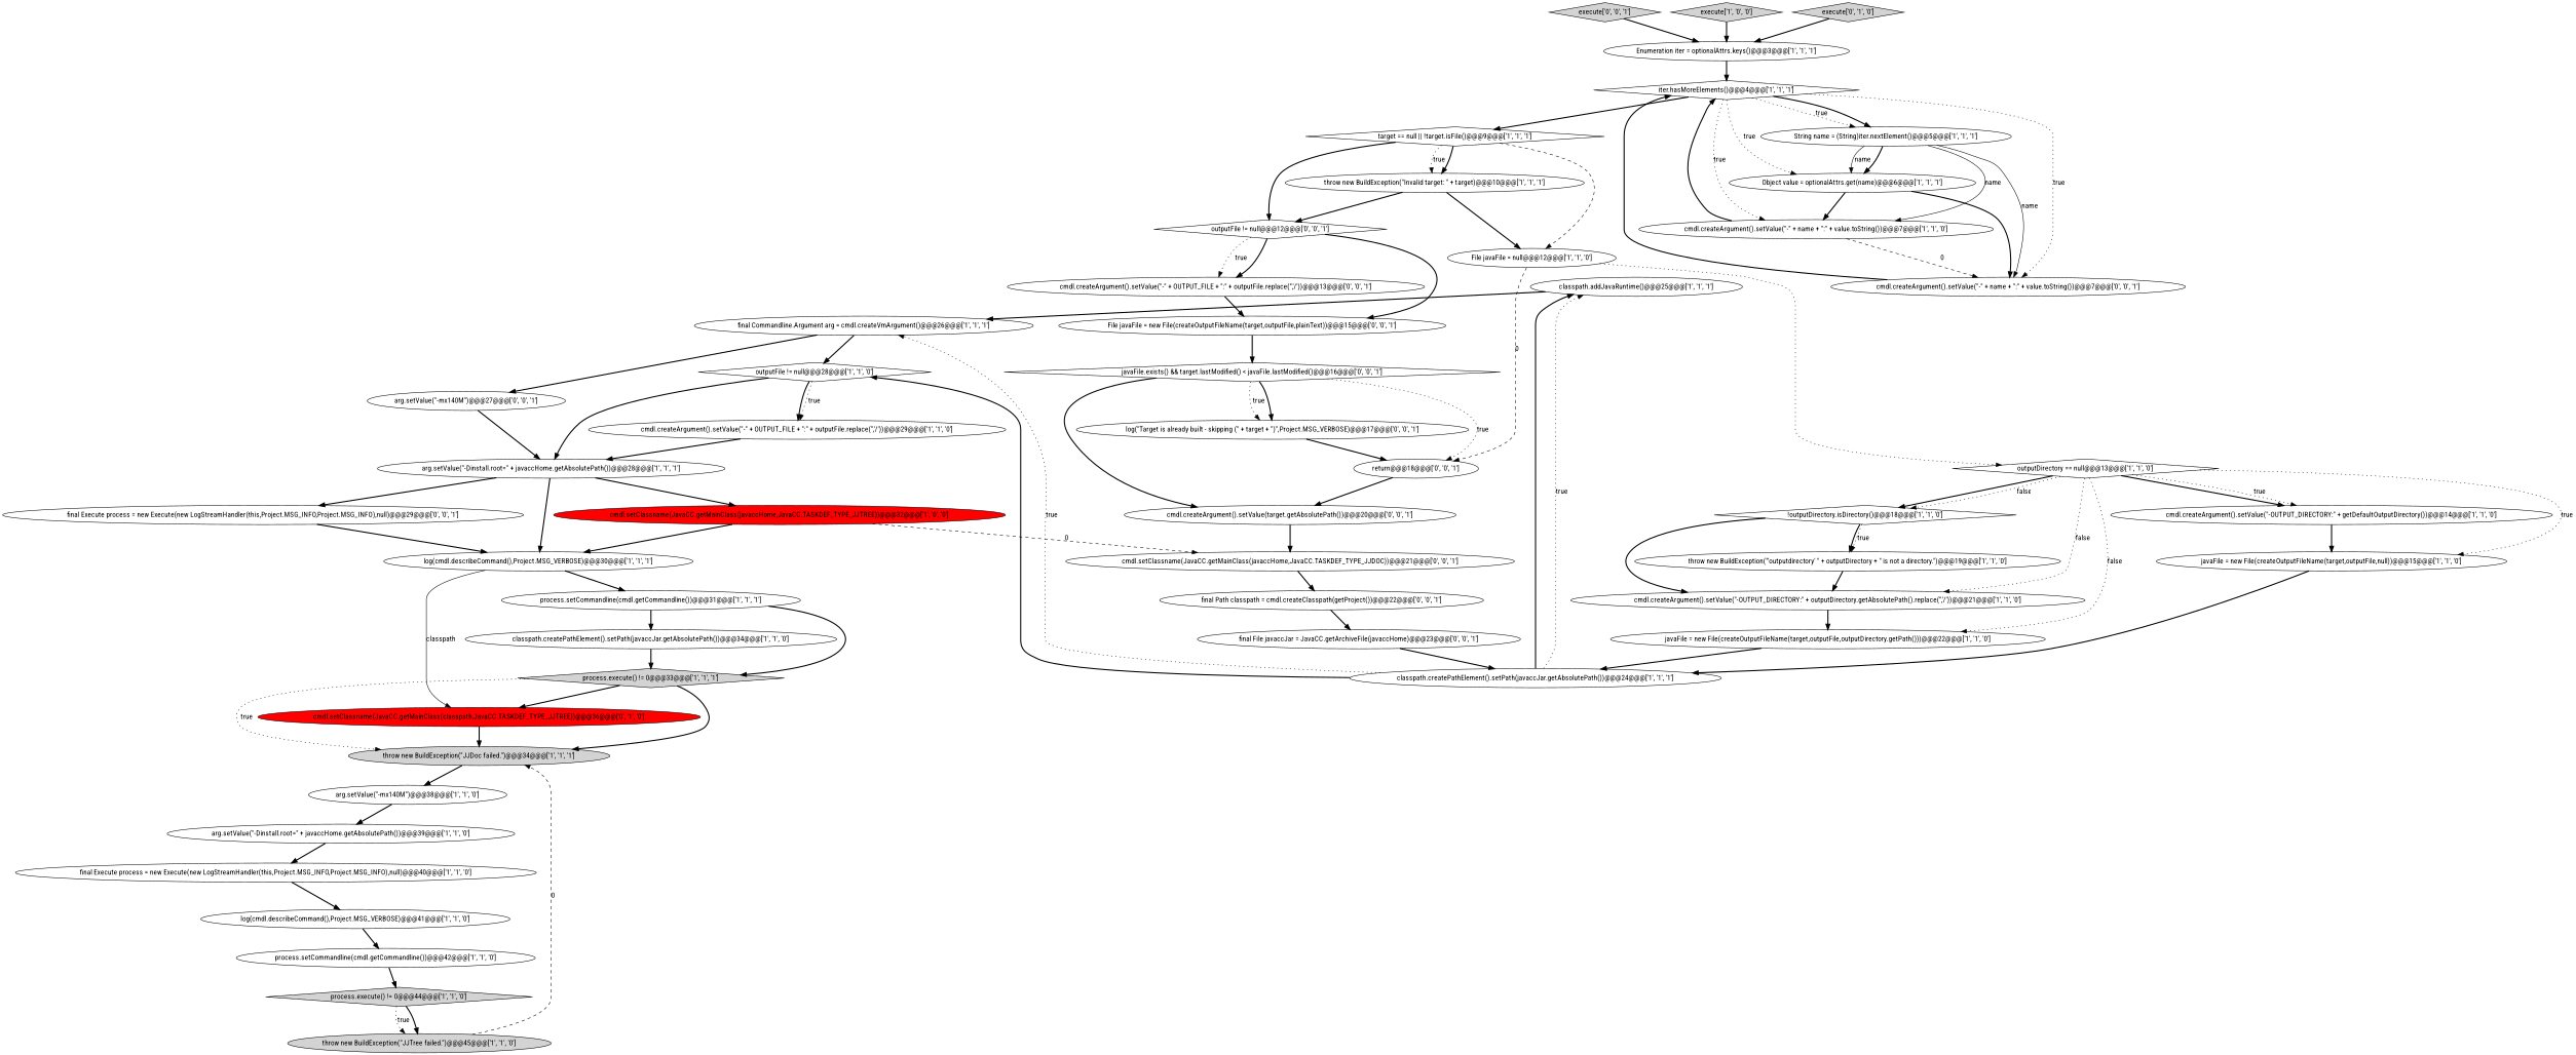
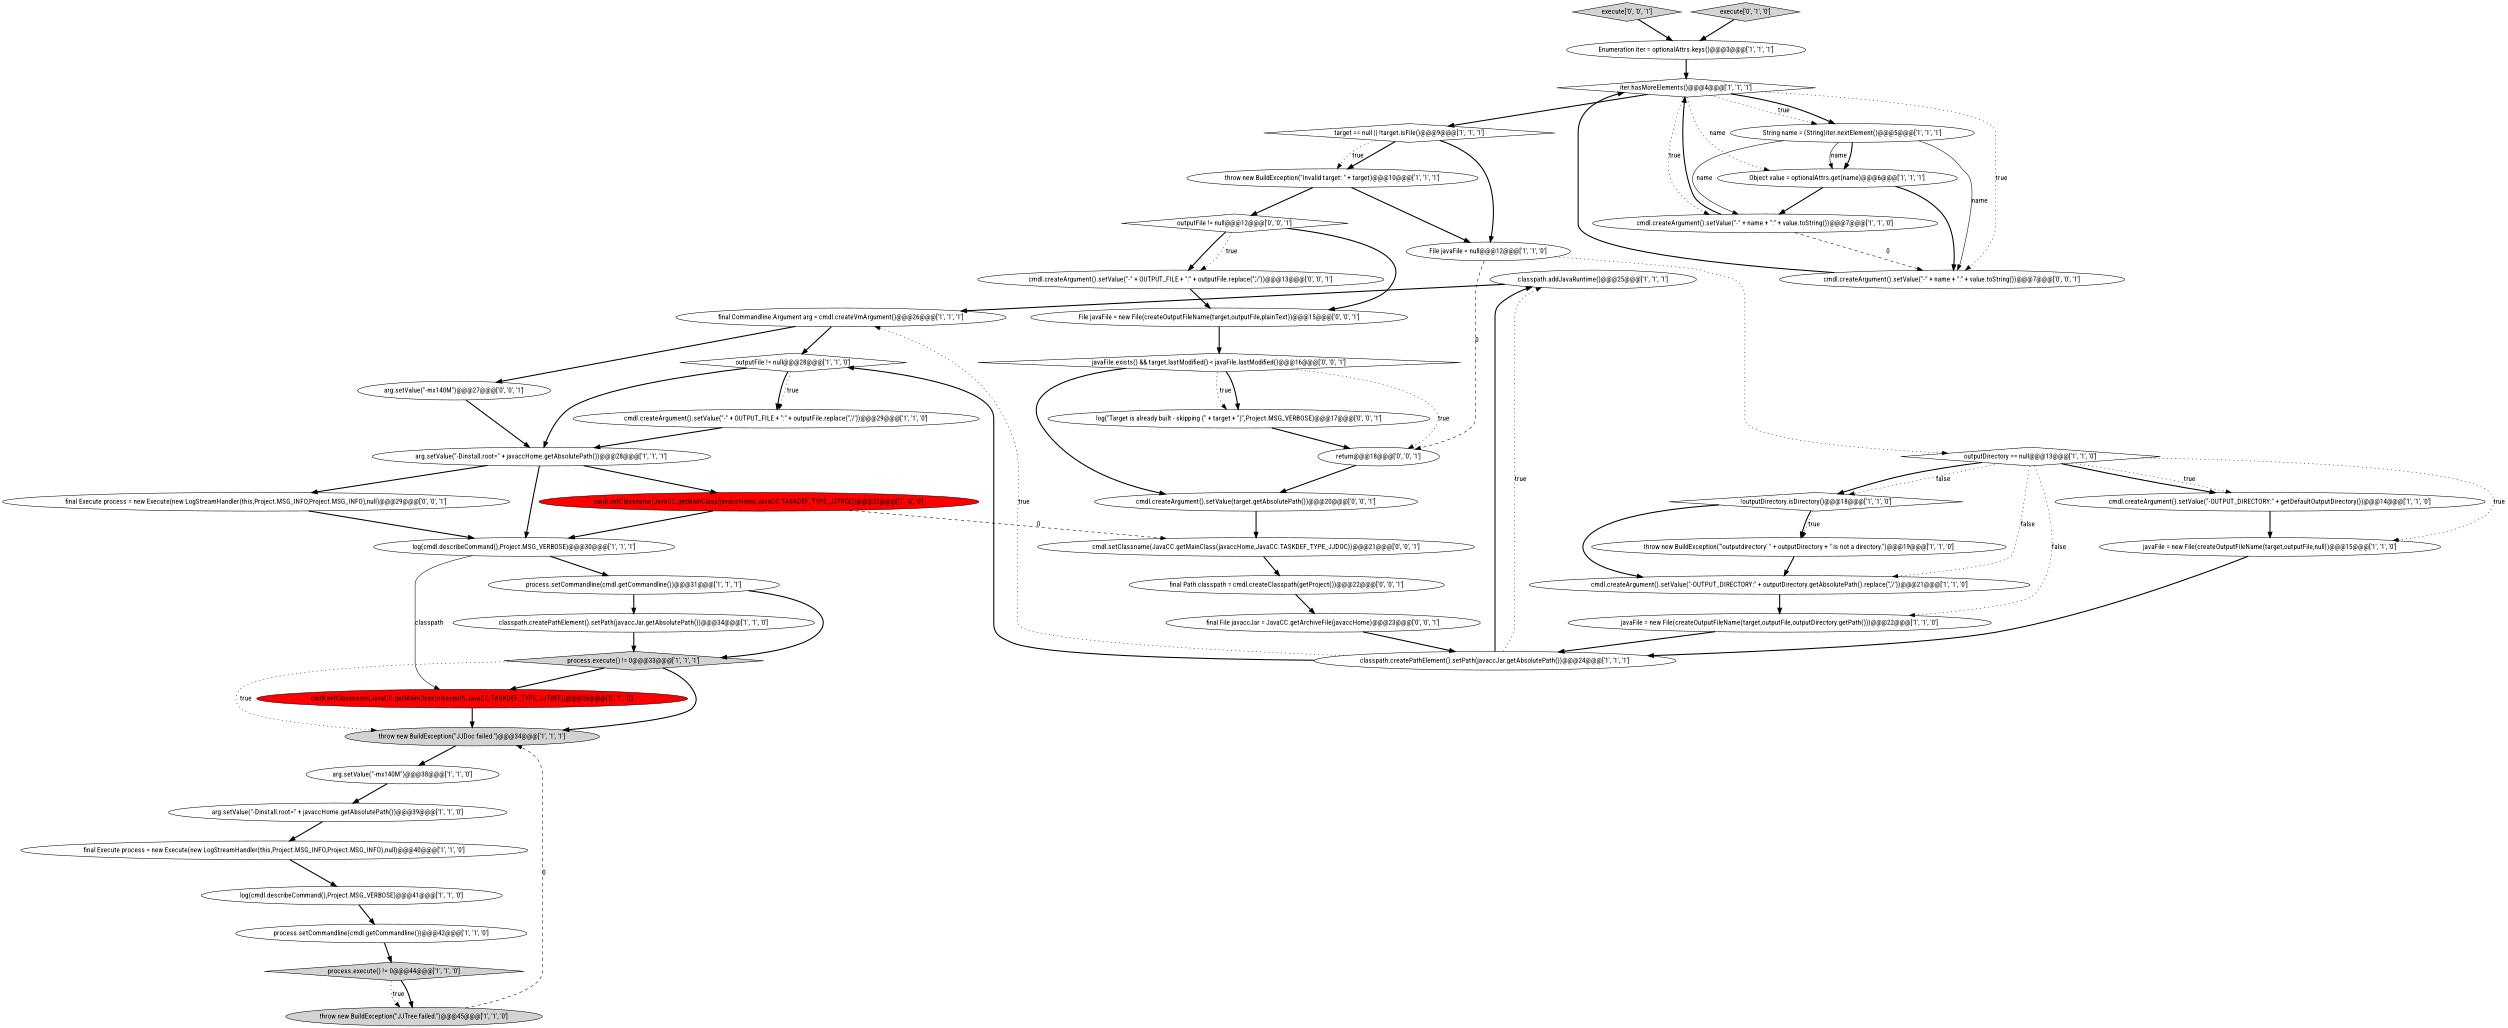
  digraph {
    fontname="Roboto Condensed"
    node [fillcolor=white fontname="Roboto Condensed" shape=ellipse style=filled]
    edge [fontname="Roboto Condensed" style=bold]
    n1 [label="classpath.addJavaRuntime()@@@25@@@['1', '1', '1']"]
    n2 [label="final Commandline.Argument arg = cmdl.createVmArgument()@@@26@@@['1', '1', '1']"]
    n3 [label="outputFile != null@@@28@@@['1', '1', '0']" shape=diamond]
    n4 [label="arg.setValue(\"-mx140M\")@@@27@@@['0', '0', '1']"]
    n5 [label="log(cmdl.describeCommand(),Project.MSG_VERBOSE)@@@30@@@['1', '1', '1']"]
    n6 [label="process.setCommandline(cmdl.getCommandline())@@@31@@@['1', '1', '1']"]
    n7 [fillcolor=red label="cmdl.setClassname(JavaCC.getMainClass(classpath,JavaCC.TASKDEF_TYPE_JJTREE))@@@36@@@['0', '1', '0']"]
    n8 [fillcolor=lightgray label="process.execute() != 0@@@33@@@['1', '1', '1']" shape=diamond]
    n9 [label="classpath.createPathElement().setPath(javaccJar.getAbsolutePath())@@@34@@@['1', '1', '0']"]
    n10 [fillcolor=lightgray label="throw new BuildException(\"JJDoc failed.\")@@@34@@@['1', '1', '1']"]
    n11 [label="arg.setValue(\"-Dinstall.root=\" + javaccHome.getAbsolutePath())@@@39@@@['1', '1', '0']"]
    n12 [label="final Execute process = new Execute(new LogStreamHandler(this,Project.MSG_INFO,Project.MSG_INFO),null)@@@40@@@['1', '1', '0']"]
    n13 [label="log(cmdl.describeCommand(),Project.MSG_VERBOSE)@@@41@@@['1', '1', '0']"]
    n14 [label="cmdl.createArgument().setValue(\"-\" + name + \":\" + value.toString())@@@7@@@['1', '1', '0']"]
    n15 [label="iter.hasMoreElements()@@@4@@@['1', '1', '1']" shape=diamond]
    n16 [label="cmdl.createArgument().setValue(\"-\" + name + \":\" + value.toString())@@@7@@@['0', '0', '1']"]
    n17 [label="String name = (String)iter.nextElement()@@@5@@@['1', '1', '1']"]
    n18 [label="target == null || !target.isFile()@@@9@@@['1', '1', '1']" shape=diamond]
    n19 [label="Object value = optionalAttrs.get(name)@@@6@@@['1', '1', '1']"]
    n20 [fillcolor=red label="cmdl.setClassname(JavaCC.getMainClass(javaccHome,JavaCC.TASKDEF_TYPE_JJTREE))@@@32@@@['1', '0', '0']"]
    n21 [label="cmdl.setClassname(JavaCC.getMainClass(javaccHome,JavaCC.TASKDEF_TYPE_JJDOC))@@@21@@@['0', '0', '1']"]
    n22 [label="final Path classpath = cmdl.createClasspath(getProject())@@@22@@@['0', '0', '1']"]
    n23 [label="arg.setValue(\"-mx140M\")@@@38@@@['1', '1', '0']"]
    n24 [label="javaFile = new File(createOutputFileName(target,outputFile,outputDirectory.getPath()))@@@22@@@['1', '1', '0']"]
    n25 [label="classpath.createPathElement().setPath(javaccJar.getAbsolutePath())@@@24@@@['1', '1', '1']"]
    n26 [fillcolor=lightgray label="process.execute() != 0@@@44@@@['1', '1', '0']" shape=diamond]
    n27 [fillcolor=lightgray label="throw new BuildException(\"JJTree failed.\")@@@45@@@['1', '1', '0']"]
    n28 [label="final Execute process = new Execute(new LogStreamHandler(this,Project.MSG_INFO,Project.MSG_INFO),null)@@@29@@@['0', '0', '1']"]
    n29 [label="return@@@18@@@['0', '0', '1']"]
    n30 [label="cmdl.createArgument().setValue(target.getAbsolutePath())@@@20@@@['0', '0', '1']"]
    n31 [label="final File javaccJar = JavaCC.getArchiveFile(javaccHome)@@@23@@@['0', '0', '1']"]
    n32 [label="File javaFile = new File(createOutputFileName(target,outputFile,plainText))@@@15@@@['0', '0', '1']"]
    n33 [label="javaFile.exists() && target.lastModified() < javaFile.lastModified()@@@16@@@['0', '0', '1']" shape=diamond]
    n34 [label="log(\"Target is already built - skipping (\" + target + \")\",Project.MSG_VERBOSE)@@@17@@@['0', '0', '1']"]
    n35 [label="File javaFile = null@@@12@@@['1', '1', '0']"]
    n36 [label="outputFile != null@@@12@@@['0', '0', '1']" shape=diamond]
    n37 [label="throw new BuildException(\"Invalid target: \" + target)@@@10@@@['1', '1', '1']"]
    n38 [label="throw new BuildException(\"'outputdirectory' \" + outputDirectory + \" is not a directory.\")@@@19@@@['1', '1', '0']"]
    n39 [label="cmdl.createArgument().setValue(\"-OUTPUT_DIRECTORY:\" + outputDirectory.getAbsolutePath().replace('\','/'))@@@21@@@['1', '1', '0']"]
    n40 [label="cmdl.createArgument().setValue(\"-OUTPUT_DIRECTORY:\" + getDefaultOutputDirectory())@@@14@@@['1', '1', '0']"]
    n41 [label="javaFile = new File(createOutputFileName(target,outputFile,null))@@@15@@@['1', '1', '0']"]
    n42 [label="cmdl.createArgument().setValue(\"-\" + OUTPUT_FILE + \":\" + outputFile.replace('\','/'))@@@29@@@['1', '1', '0']"]
    n43 [label="arg.setValue(\"-Dinstall.root=\" + javaccHome.getAbsolutePath())@@@28@@@['1', '1', '1']"]
    n44 [label="outputDirectory == null@@@13@@@['1', '1', '0']" shape=diamond]
    n45 [label="cmdl.createArgument().setValue(\"-\" + OUTPUT_FILE + \":\" + outputFile.replace('\','/'))@@@13@@@['0', '0', '1']"]
    n46 [label="!outputDirectory.isDirectory()@@@18@@@['1', '1', '0']" shape=diamond]
    n47 [fillcolor=lightgray label="execute['0', '0', '1']" shape=diamond]
    n48 [label="Enumeration iter = optionalAttrs.keys()@@@3@@@['1', '1', '1']"]
    n49 [label="process.setCommandline(cmdl.getCommandline())@@@42@@@['1', '1', '0']"]
-   n50 [fillcolor=lightgray label="execute['1', '0', '0']" shape=diamond]
    n51 [fillcolor=lightgray label="execute['0', '1', '0']" shape=diamond]
    n1 -> n2
    n2 -> n3
    n2 -> n4
    n3 -> n42 [label=true style=dotted]
    n3 -> n42
    n3 -> n43
    n4 -> n43
    n5 -> n6
    n5 -> n7 [label=classpath style=solid]
    n6 -> n8
    n6 -> n9
    n7 -> n10
    n8 -> n7
    n8 -> n10 [label=true style=dotted]
    n8 -> n10
    n9 -> n8
    n10 -> n23
    n11 -> n12
    n12 -> n13
    n13 -> n49
    n14 -> n15
    n14 -> n16 [label=0 style=dashed]
    n15 -> n14 [label=true style=dotted]
    n15 -> n16 [label=true style=dotted]
    n15 -> n17 [label=true style=dotted]
    n15 -> n17
    n15 -> n18
-   n15 -> n19 [label=true style=dotted]
+   n15 -> n19 [label=name style=dotted]
    n16 -> n15
    n17 -> n14 [label=name style=solid]
    n17 -> n16 [label=name style=solid]
    n17 -> n19
    n17 -> n19 [label=name style=solid]
-   n18 -> n35 [style=dashed]
-   n18 -> n36
+   n18 -> n35
    n18 -> n37
    n18 -> n37 [label=true style=dotted]
    n19 -> n14
    n19 -> n16
    n20 -> n5
    n20 -> n21 [label=0 style=dashed]
    n21 -> n22
    n22 -> n31
    n23 -> n11
    n24 -> n25
    n25 -> n1
    n25 -> n1 [label=true style=dotted]
    n25 -> n2 [label=true style=dotted]
    n25 -> n3
    n26 -> n27
    n26 -> n27 [label=true style=dotted]
    n27 -> n10 [label=0 style=dashed]
    n28 -> n5
    n29 -> n30
    n30 -> n21
    n31 -> n25
    n32 -> n33
    n33 -> n29 [label=true style=dotted]
    n33 -> n30
    n33 -> n34 [label=true style=dotted]
    n33 -> n34
    n34 -> n29
    n35 -> n29 [label=0 style=dashed]
    n35 -> n44 [style=dotted]
    n36 -> n32
    n36 -> n45
    n36 -> n45 [label=true style=dotted]
    n37 -> n35
    n37 -> n36
    n38 -> n39
    n39 -> n24
    n40 -> n41
    n41 -> n25
    n42 -> n43
    n43 -> n5
    n43 -> n20
    n43 -> n28
    n44 -> n24 [label=false style=dotted]
    n44 -> n39 [label=false style=dotted]
    n44 -> n40
    n44 -> n40 [label=true style=dotted]
    n44 -> n41 [label=true style=dotted]
    n44 -> n46
    n44 -> n46 [label=false style=dotted]
    n45 -> n32
    n46 -> n38 [label=true style=dotted]
    n46 -> n38
    n46 -> n39
    n47 -> n48
    n48 -> n15
    n49 -> n26
-   n50 -> n48
    n51 -> n48
  }
